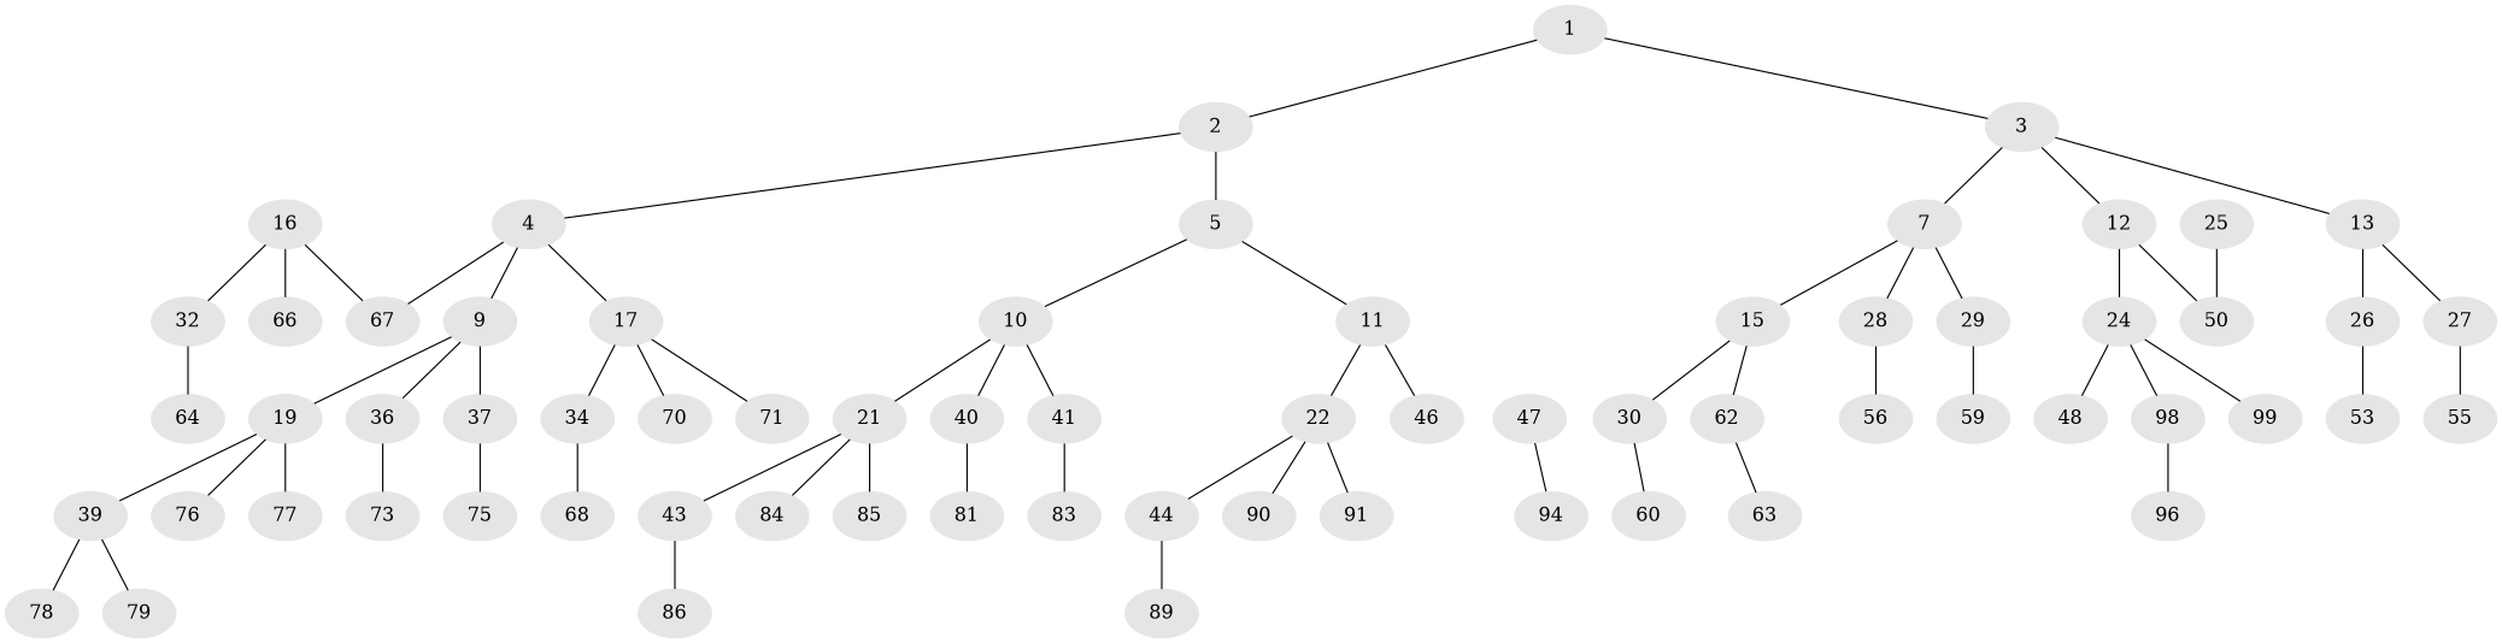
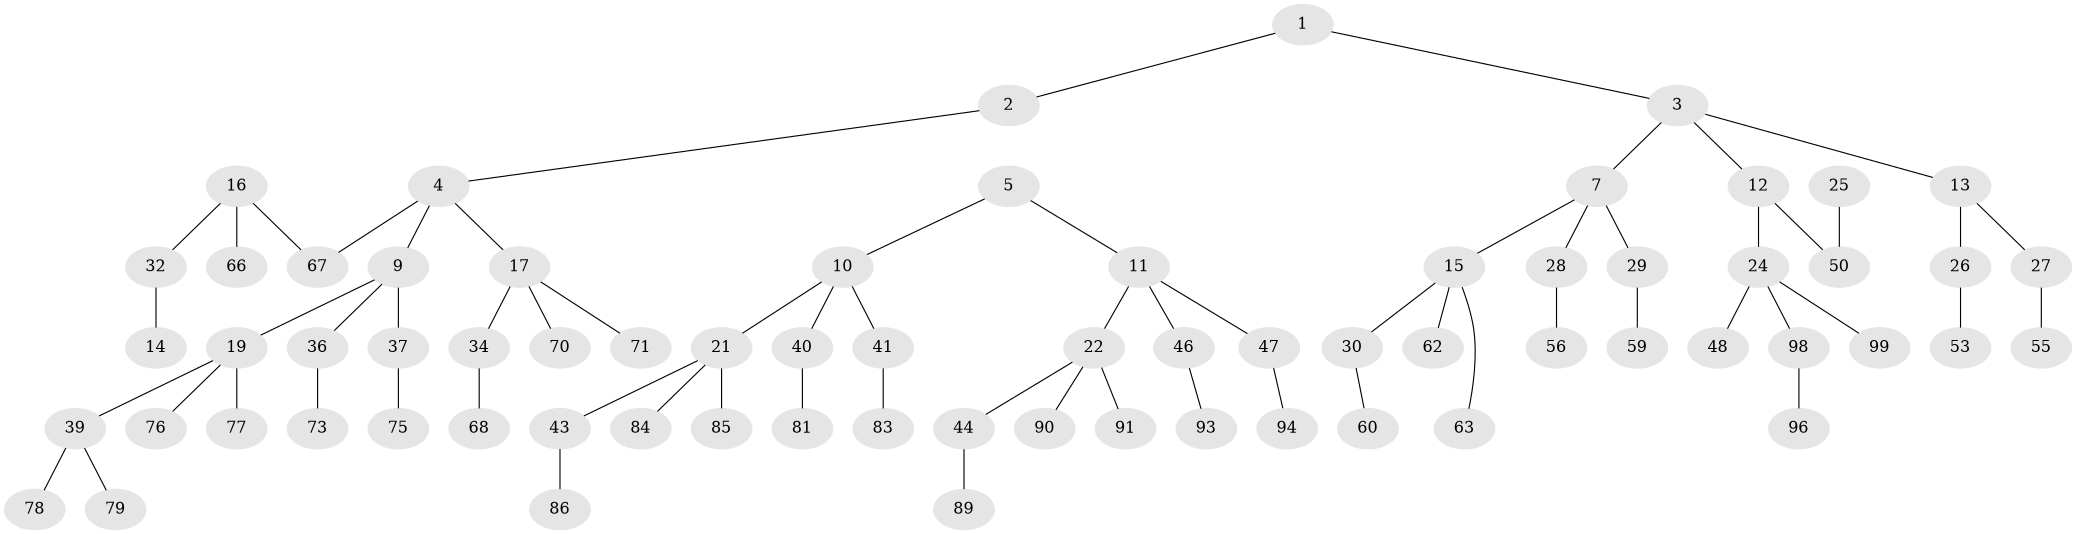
  graph {
    node [color=gray90 latent=0.166667 style=filled]
    2 [latent=1]
    4 [latent=0.5 super="+8"]
    5 [latent=0.5]
    1 [latent=""]
    3 [latent=1 super="+6"]
    7 [latent=0.5 super="+14"]
    12 [latent=0.333333]
    13 [latent=0.333333]
    9 [latent=0.333333 super="+18"]
    17 [latent=0.25 super="+35"]
    67
    10 [latent=0.333333 super="+20"]
    11 [latent=0.333333 super="+23"]
    15 [latent=0.333333 super="+31"]
    28 [latent=0.25 super="+57"]
    29 [latent=0.25 super="+58"]
    24 [latent=0.25 super="+49"]
    50 [latent=0.2 super="+100"]
    26 [latent=0.25 super="+52"]
    27 [latent=0.25 super="+54"]
    19 [latent=0.25 super="+38"]
    36 [latent=0.2 super="+72"]
    37 [latent=0.2 super="+74"]
    16 [latent=0.25 super="+33"]
    32 [latent=0.2 super="+65"]
    66
    34 [latent=0.2 super="+69"]
    70
    71
    21 [latent=0.25 super="+42"]
    40 [latent=0.2 super="+80"]
    41 [latent=0.2 super="+82"]
    22 [latent=0.25 super="+45"]
    46 [latent=0.2 super="+92"]
    47 [latent=0.2 super="+95"]
    30 [latent=0.25 super="+61"]
    62 [latent=0.2]
    63 [latent=0.2]
    56 [latent=0.2]
    59 [latent=0.2]
    39 [latent=0.2]
    76
    77
    73
    75
    43 [latent=0.2 super="+87"]
    84
    85
    81
    83
    44 [latent=0.2 super="+88"]
    90
    91
+   93
    94
    48 [latent=0.2 super="+97"]
    98
    99
    25 [latent=0.25 super="+51"]
    53 [latent=0.2]
    55 [latent=0.2]
    60 [latent=0.2]
-   64
+   64 [label=14]
    68
    78
    79
    86
    89
    96
    2 -- 4
-   2 -- 5
    4 -- 9
    4 -- 17
    4 -- 67
    5 -- 10
    5 -- 11
    1 -- 2
    1 -- 3
    3 -- 7
    3 -- 12
    3 -- 13
    7 -- 15
    7 -- 28
    7 -- 29
    12 -- 24
    12 -- 50
    13 -- 26
    13 -- 27
    9 -- 19
    9 -- 36
    9 -- 37
    17 -- 34
    17 -- 70
    17 -- 71
    10 -- 21
    10 -- 40
    10 -- 41
    11 -- 22
    11 -- 46
+   11 -- 47
    15 -- 30
    15 -- 62
-   62 -- 63
+   15 -- 63
    28 -- 56
    29 -- 59
    24 -- 48
    24 -- 98
    24 -- 99
    26 -- 53
    27 -- 55
    19 -- 39
    19 -- 76
    19 -- 77
    36 -- 73
    37 -- 75
    16 -- 67
    16 -- 32
    16 -- 66
    32 -- 64
    34 -- 68
    21 -- 43
    21 -- 84
    21 -- 85
    40 -- 81
    41 -- 83
    22 -- 44
    22 -- 90
    22 -- 91
+   46 -- 93
    47 -- 94
    30 -- 60
    39 -- 78
    39 -- 79
    43 -- 86
    44 -- 89
    98 -- 96
    25 -- 50
  }
